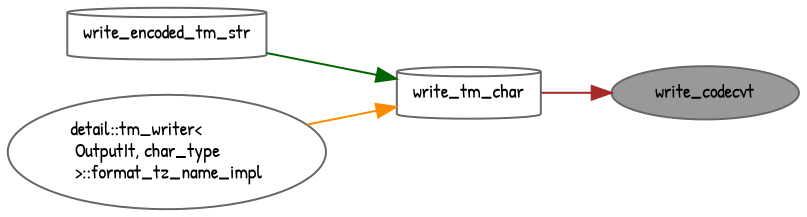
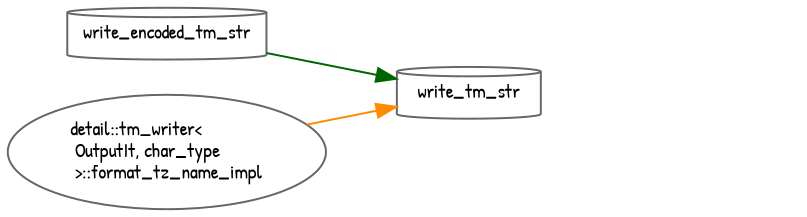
  digraph {
    fontname="Patrick Hand"
    rankdir=RL
    node [color=grey40 fillcolor=white fontname="Patrick Hand" fontsize=10 shape=ellipse style=filled]
    edge [dir=back fontname="Patrick Hand" fontsize=10 labelfontname=Helvetica labelfontsize=10 style=solid]
-   n1 [color=gray40 fillcolor=grey60 fontcolor=black height=0.2 label=write_codecvt width=0.4]
-   n2 [height=0.2 label=write_tm_char shape=cylinder width=0.4]
+   n2 [height=0.2 label=write_tm_str shape=cylinder width=0.4]
    n3 [height=0.2 label=write_encoded_tm_str shape=cylinder width=0.4]
    n4 [height=0.2 label="detail::tm_writer\<\l OutputIt, char_type\l \>::format_tz_name_impl" width=0.4]
-   n1 -> n2 [color=brown]
    n2 -> n3 [color=darkgreen]
    n2 -> n4 [color=darkorange]
  }
